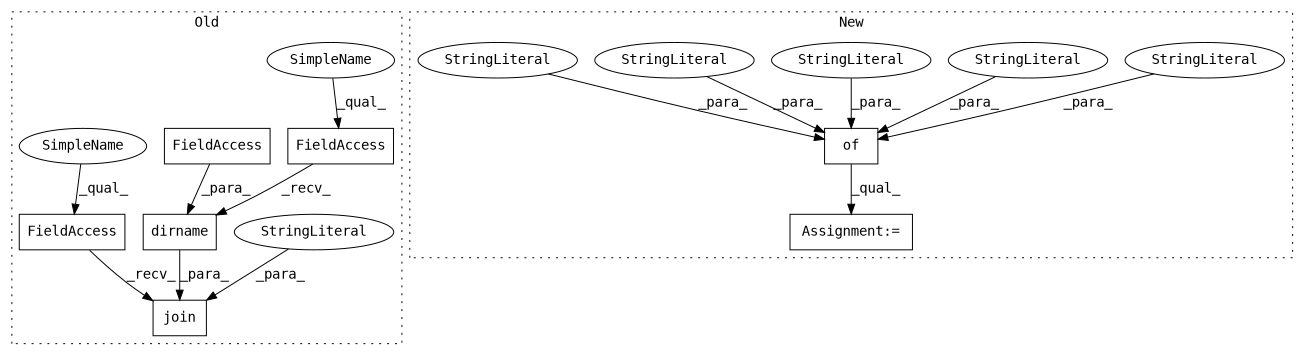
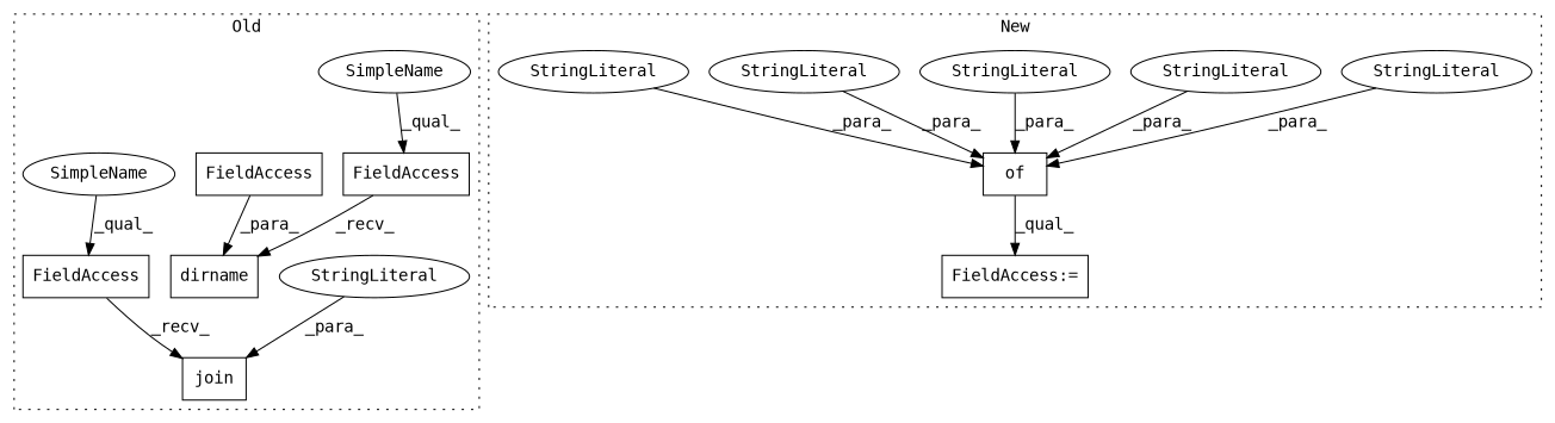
  digraph {
    fontname="DejaVu Sans Mono"
    node [a=45 fontname="DejaVu Sans Mono" l=7 s=1114 shape=ellipse]
    edge [fontname="DejaVu Sans Mono"]
    n1 [a=32 l="8,1" label=dirname s="1122,1138" shape=box]
    n2 [a=22 label=FieldAccess shape=box]
    n3 [a=32 l="5,1" label=join s="1109,1164" shape=box]
    n4 [a=22 label=FieldAccess s=1101 shape=box]
    n5 [l=11 label=StringLiteral s=1153]
    n6 [a=22 l=8 label=FieldAccess s=1130 shape=box]
    n7 [a=42 l=2 label=SimpleName s=1101]
    n8 [a=42 l=2 label=SimpleName]
    n9 [a=32 l="3,1" label=of s="1903,2126" shape=box]
    n10 [l=18 label=StringLiteral s=1938]
    n11 [l=22 label=StringLiteral s=1906]
    n12 [l=19 label=StringLiteral s=1966]
    n13 [l=14 label=StringLiteral s=2016]
-   n14 [a=7 l=1 label="Assignment:=" s=1898 shape=box]
+   n14 [a=7 l=1 label="FieldAccess:=" s=1898 shape=box]
    n15 [l=8 label=StringLiteral s=1929]
    subgraph cluster_1 {
      label=Old
      style=dotted
      n1
      n2
      n3
      n4
      n5
      n6
      n7
      n8
    }
    subgraph cluster_2 {
      label=New
      style=dotted
      n9
      n10
      n11
      n12
      n13
      n14
      n15
    }
-   n1 -> n3 [label=_para_]
    n2 -> n1 [label=_recv_]
    n4 -> n3 [label=_recv_]
    n5 -> n3 [label=_para_]
    n6 -> n1 [label=_para_]
    n7 -> n4 [label=_qual_]
    n8 -> n2 [label=_qual_]
    n9 -> n14 [label=_qual_]
    n10 -> n9 [label=_para_]
    n11 -> n9 [label=_para_]
    n12 -> n9 [label=_para_]
    n13 -> n9 [label=_para_]
    n15 -> n9 [label=_para_]
  }
